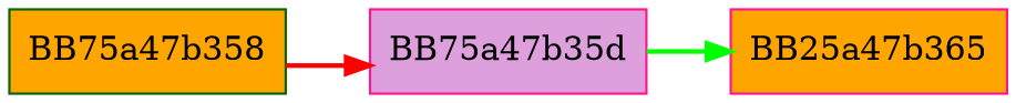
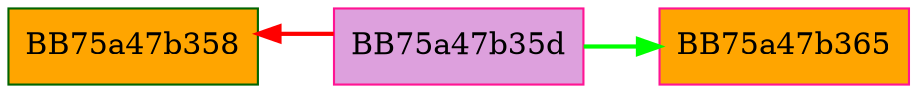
  digraph {
    rankdir=LR
    splines=ortho
    node [color=deeppink fillcolor=orange shape=box style=filled]
    edge [style=bold]
    BB75a47b358 [color=darkgreen]
    BB75a47b35d [fillcolor=plum]
-   BB75a47b365 [label=BB25a47b365]
-   BB75a47b358 -> BB75a47b35d [color=red]
+   BB75a47b365
+   BB75a47b35d -> BB75a47b358 [color=red]
    BB75a47b35d -> BB75a47b365 [color=green]
  }
